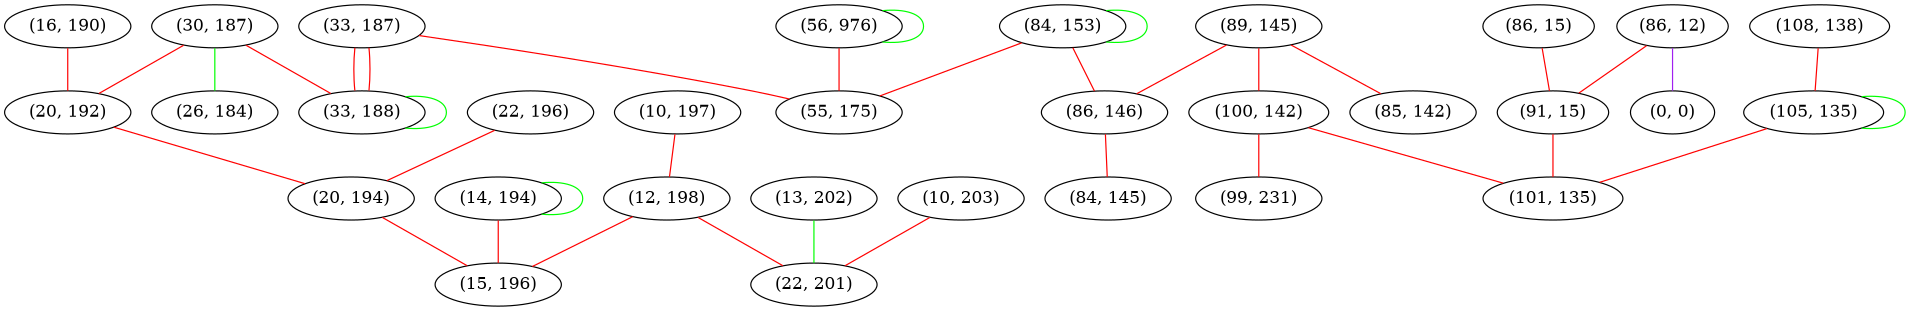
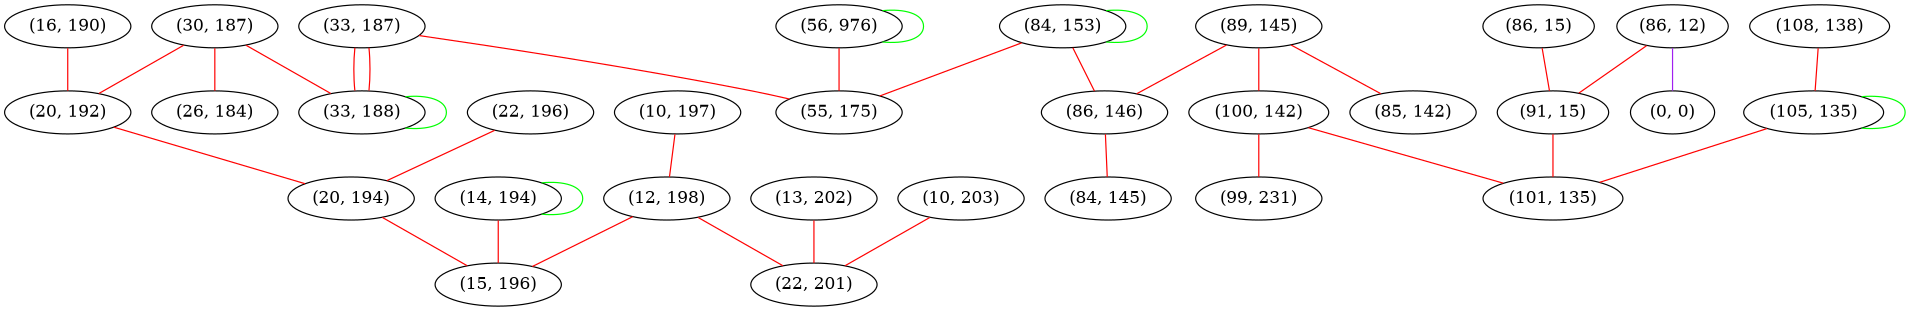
  graph {
    edge [color=red weight=1]
    "(30, 187)"
    "(26, 184)"
    "(20, 192)"
    "(33, 188)"
    "(20, 194)"
    "(33, 187)"
    "(55, 175)"
    "(86, 15)"
    "(91, 15)"
    "(101, 135)"
    "(22, 196)"
    "(15, 196)"
    "(108, 138)"
    "(105, 135)"
    "(84, 153)"
    "(86, 146)"
    "(84, 145)"
    "(14, 194)"
    n19 [label="(22, 201)"]
    "(13, 202)"
    "(10, 197)"
    "(12, 198)"
    "(89, 145)"
    "(100, 142)"
    "(85, 142)"
    "(99, 231)"
    "(16, 190)"
    n28 [label="(56, 976)"]
    "(86, 12)"
    "(0, 0)"
    "(10, 203)"
-   "(30, 187)" -- "(26, 184)" [color=green]
+   "(30, 187)" -- "(26, 184)"
    "(30, 187)" -- "(20, 192)"
    "(30, 187)" -- "(33, 188)"
    "(20, 192)" -- "(20, 194)"
    "(33, 188)" -- "(33, 188)" [color=green weight=2]
    "(20, 194)" -- "(15, 196)"
    "(33, 187)" -- "(33, 188)"
    "(33, 187)" -- "(33, 188)"
    "(33, 187)" -- "(55, 175)"
    "(86, 15)" -- "(91, 15)"
    "(91, 15)" -- "(101, 135)"
    "(22, 196)" -- "(20, 194)"
    "(108, 138)" -- "(105, 135)"
    "(105, 135)" -- "(101, 135)"
    "(105, 135)" -- "(105, 135)" [color=green weight=2]
    "(84, 153)" -- "(55, 175)"
    "(84, 153)" -- "(84, 153)" [color=green weight=2]
    "(84, 153)" -- "(86, 146)"
    "(86, 146)" -- "(84, 145)"
    "(14, 194)" -- "(15, 196)"
    "(14, 194)" -- "(14, 194)" [color=green weight=2]
-   "(13, 202)" -- n19 [color=green]
+   "(13, 202)" -- n19
    "(10, 197)" -- "(12, 198)"
    "(12, 198)" -- "(15, 196)"
    "(12, 198)" -- n19
    "(89, 145)" -- "(86, 146)"
    "(89, 145)" -- "(100, 142)"
    "(89, 145)" -- "(85, 142)"
    "(100, 142)" -- "(101, 135)"
    "(100, 142)" -- "(99, 231)"
    "(16, 190)" -- "(20, 192)"
    n28 -- "(55, 175)"
    n28 -- n28 [color=green weight=2]
    "(86, 12)" -- "(91, 15)"
    "(86, 12)" -- "(0, 0)" [color=purple weight=4]
    "(10, 203)" -- n19
  }
